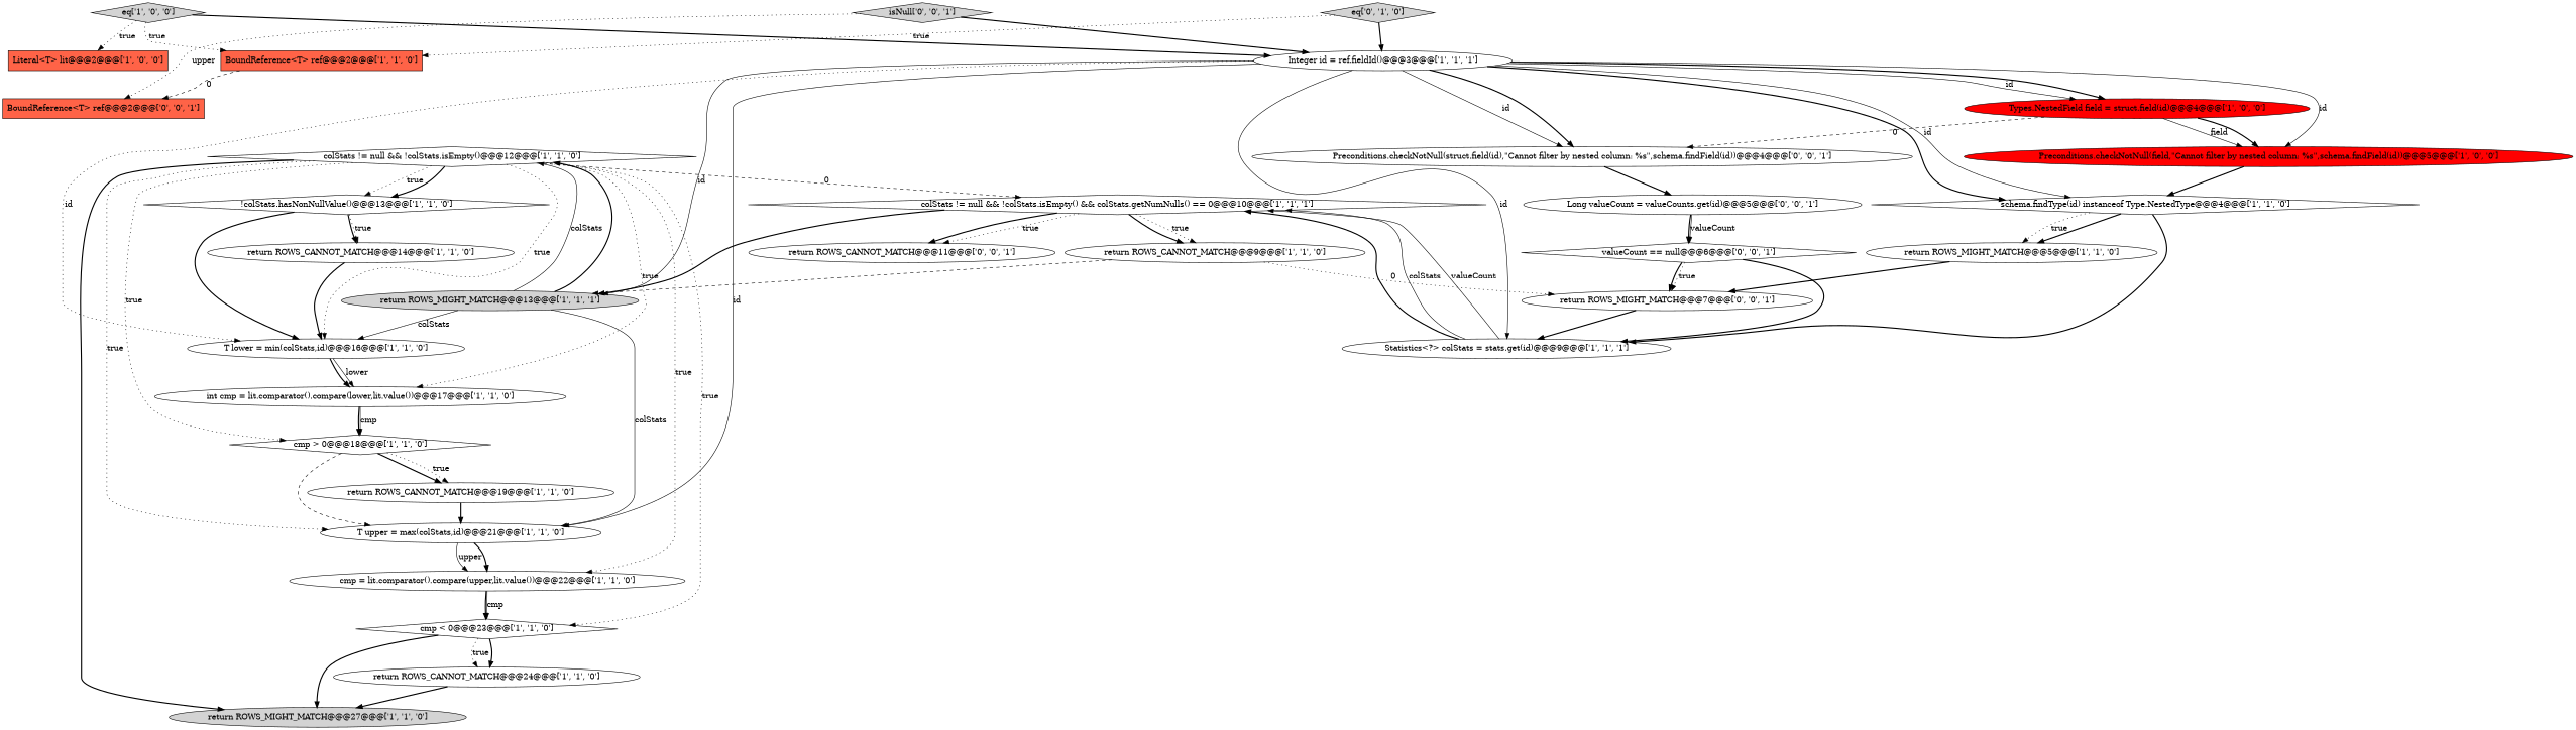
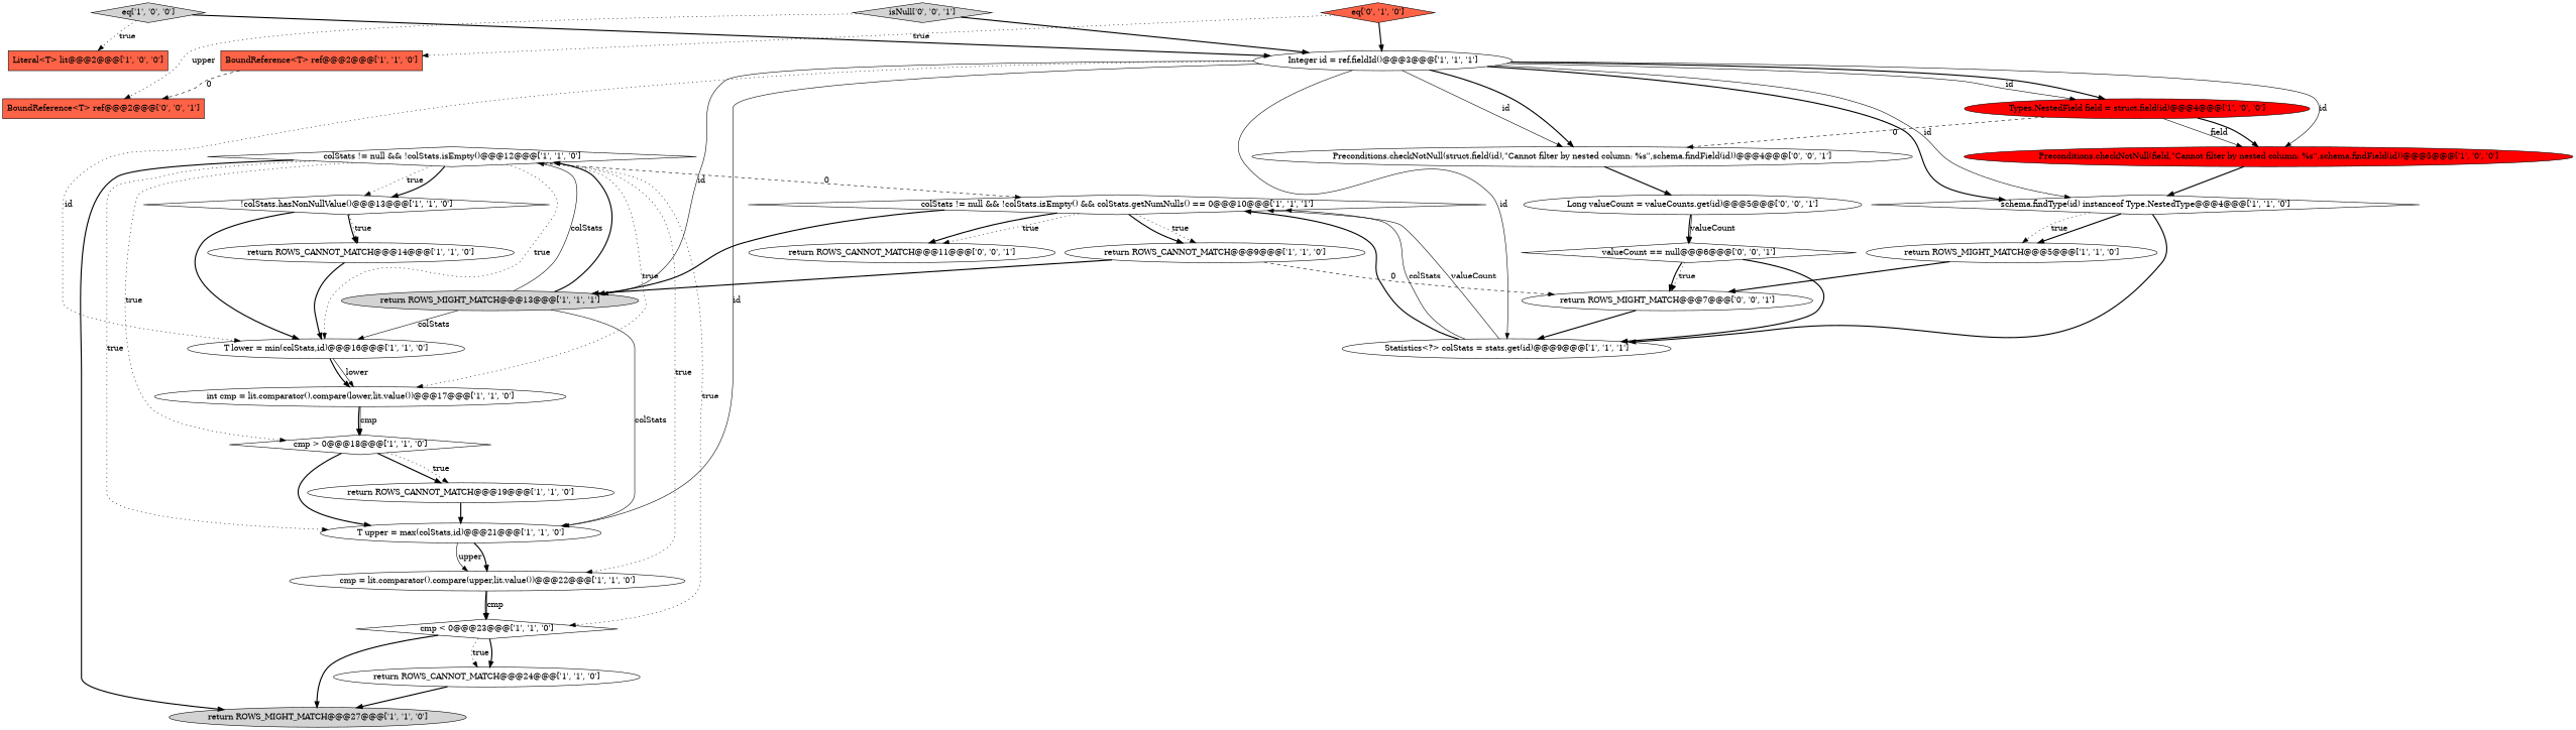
  digraph {
    node [fillcolor=white shape=ellipse style=filled]
    edge [style=bold]
    n1 [label="int cmp = lit.comparator().compare(lower,lit.value())@@@17@@@['1', '1', '0']"]
    n2 [label="cmp > 0@@@18@@@['1', '1', '0']" shape=diamond]
    n3 [label="T upper = max(colStats,id)@@@21@@@['1', '1', '0']"]
    n4 [label="return ROWS_CANNOT_MATCH@@@19@@@['1', '1', '0']"]
    n5 [label="cmp = lit.comparator().compare(upper,lit.value())@@@22@@@['1', '1', '0']"]
    n6 [label="cmp < 0@@@23@@@['1', '1', '0']" shape=diamond]
    n7 [label="colStats != null && !colStats.isEmpty()@@@12@@@['1', '1', '0']" shape=diamond]
    n8 [label="T lower = min(colStats,id)@@@16@@@['1', '1', '0']"]
    n9 [label="!colStats.hasNonNullValue()@@@13@@@['1', '1', '0']" shape=diamond]
    n10 [label="colStats != null && !colStats.isEmpty() && colStats.getNumNulls() == 0@@@10@@@['1', '1', '1']" shape=diamond]
    n11 [fillcolor=lightgray label="return ROWS_MIGHT_MATCH@@@27@@@['1', '1', '0']"]
    n12 [label="return ROWS_CANNOT_MATCH@@@14@@@['1', '1', '0']"]
    n13 [label="return ROWS_CANNOT_MATCH@@@11@@@['0', '0', '1']"]
    n14 [fillcolor=lightgray label="return ROWS_MIGHT_MATCH@@@13@@@['1', '1', '1']"]
    n15 [label="return ROWS_CANNOT_MATCH@@@9@@@['1', '1', '0']"]
    n16 [label="return ROWS_CANNOT_MATCH@@@24@@@['1', '1', '0']"]
    n17 [label="valueCount == null@@@6@@@['0', '0', '1']" shape=diamond]
    n18 [label="Statistics<?> colStats = stats.get(id)@@@9@@@['1', '1', '1']"]
    n19 [label="return ROWS_MIGHT_MATCH@@@7@@@['0', '0', '1']"]
    n20 [label="Preconditions.checkNotNull(struct.field(id),\"Cannot filter by nested column: %s\",schema.findField(id))@@@4@@@['0', '0', '1']"]
    n21 [label="Long valueCount = valueCounts.get(id)@@@5@@@['0', '0', '1']"]
    n22 [fillcolor=red label="Preconditions.checkNotNull(field,\"Cannot filter by nested column: %s\",schema.findField(id))@@@5@@@['1', '0', '0']"]
    n23 [label="schema.findType(id) instanceof Type.NestedType@@@4@@@['1', '1', '0']" shape=diamond]
    n24 [label="return ROWS_MIGHT_MATCH@@@5@@@['1', '1', '0']"]
    n25 [fillcolor=lightgray label="isNull['0', '0', '1']" shape=diamond]
    n26 [fillcolor=tomato label="BoundReference<T> ref@@@2@@@['0', '0', '1']" shape=box]
    n27 [label="Integer id = ref.fieldId()@@@3@@@['1', '1', '1']"]
    n28 [fillcolor=red label="Types.NestedField field = struct.field(id)@@@4@@@['1', '0', '0']"]
    n29 [fillcolor=lightgray label="eq['1', '0', '0']" shape=diamond]
    n30 [fillcolor=tomato label="BoundReference<T> ref@@@2@@@['1', '1', '0']" shape=box]
    n31 [fillcolor=tomato label="Literal<T> lit@@@2@@@['1', '0', '0']" shape=box]
-   n32 [fillcolor=lightgray label="eq['0', '1', '0']" shape=diamond]
+   n32 [fillcolor=tomato label="eq['0', '1', '0']" shape=diamond]
    n1 -> n2
    n1 -> n2 [label=cmp style=solid]
-   n2 -> n3 [style=dashed]
+   n2 -> n3
    n2 -> n4
    n2 -> n4 [label=true style=dotted]
    n3 -> n5 [label=upper style=solid]
    n3 -> n5
    n4 -> n3
    n5 -> n6
    n5 -> n6 [label=cmp style=solid]
    n6 -> n11
    n6 -> n16
    n6 -> n16 [label=true style=dotted]
    n7 -> n1 [label=true style=dotted]
    n7 -> n2 [label=true style=dotted]
    n7 -> n3 [label=true style=dotted]
    n7 -> n5 [label=true style=dotted]
    n7 -> n6 [label=true style=dotted]
    n7 -> n8 [label=true style=dotted]
    n7 -> n9 [label=true style=dotted]
    n7 -> n9
    n7 -> n10 [label=0 style=dashed]
    n7 -> n11
    n8 -> n1
    n8 -> n1 [label=lower style=solid]
    n9 -> n8
    n9 -> n12
    n9 -> n12 [label=true style=dotted]
    n10 -> n13 [label=true style=dotted]
    n10 -> n13
    n10 -> n14
    n10 -> n15 [label=true style=dotted]
    n10 -> n15
    n12 -> n8
    n14 -> n3 [label=colStats style=solid]
    n14 -> n7
    n14 -> n7 [label=colStats style=solid]
    n14 -> n8 [label=colStats style=solid]
-   n15 -> n14 [style=dashed]
-   n15 -> n19 [label=0 style=dotted]
+   n15 -> n14
+   n15 -> n19 [label=0 style=dashed]
    n16 -> n11
    n17 -> n18
    n17 -> n19
    n17 -> n19 [label=true style=dotted]
    n18 -> n10 [label=colStats style=solid]
    n18 -> n10 [label=valueCount style=solid]
    n18 -> n10
    n19 -> n18
    n20 -> n21
    n21 -> n17
    n21 -> n17 [label=valueCount style=solid]
    n22 -> n23
    n23 -> n18
    n23 -> n24
    n23 -> n24 [label=true style=dotted]
    n24 -> n19
    n25 -> n26 [label=upper style=dotted]
    n25 -> n27
    n27 -> n3 [label=id style=solid]
    n27 -> n8 [label=id style=dotted]
    n27 -> n14 [label=id style=solid]
    n27 -> n18 [label=id style=solid]
    n27 -> n20 [label=id style=solid]
    n27 -> n20
    n27 -> n22 [label=id style=solid]
    n27 -> n23
    n27 -> n23 [label=id style=solid]
    n27 -> n28
    n27 -> n28 [label=id style=solid]
    n28 -> n20 [label=0 style=dashed]
    n28 -> n22 [label=field style=solid]
    n28 -> n22
    n29 -> n27
-   n29 -> n30 [label=true style=dotted]
    n29 -> n31 [label=true style=dotted]
    n30 -> n26 [label=0 style=dashed]
    n32 -> n27
    n32 -> n30 [label=true style=dotted]
  }
